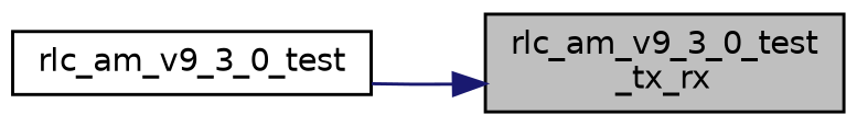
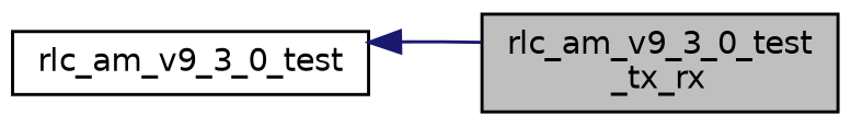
  digraph {
    rankdir=RL
    node [color=black fontname=Helvetica fontsize=10 shape=record style=filled]
    n1 [fillcolor=grey75 fontcolor=black height=0.2 label="rlc_am_v9_3_0_test\l_tx_rx" width=0.4]
    n2 [fillcolor=white height=0.2 label=rlc_am_v9_3_0_test width=0.4]
-   n1 -> n2 [color=midnightblue dir=back fontname=Helvetica fontsize=10 labelfontname=Helvetica labelfontsize=10 style=solid]
+   n2 -> n1 [color=midnightblue dir=back fontname=Helvetica fontsize=10 labelfontname=Helvetica labelfontsize=10 style=solid]
  }
